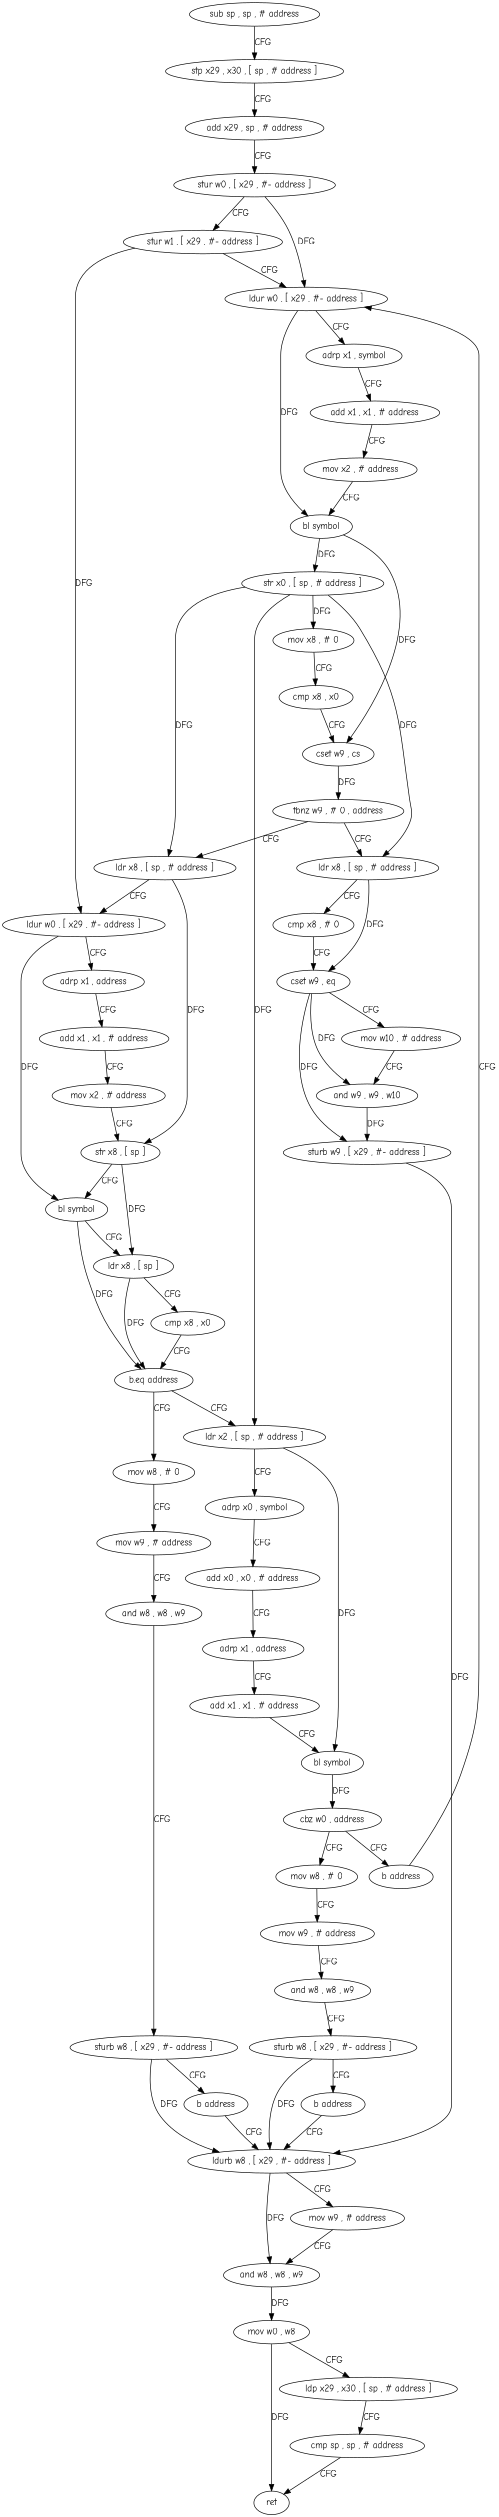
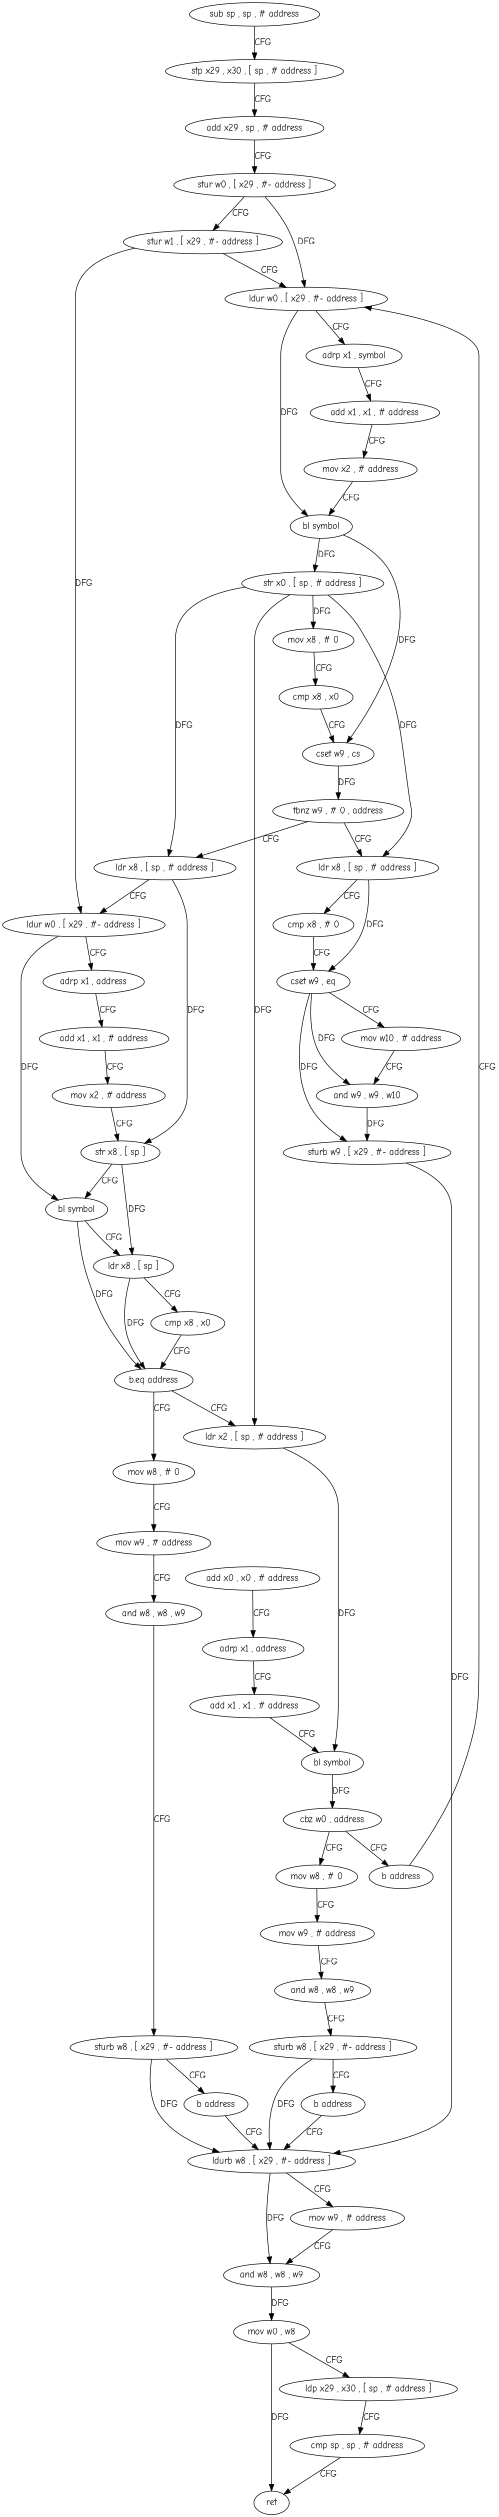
  digraph {
    fontname="Comic Neue"
    node [fontname="Comic Neue"]
    edge [fontname="Comic Neue"]
    n1 [label="sub sp , sp , # address"]
    n2 [label="stp x29 , x30 , [ sp , # address ]"]
    n3 [label="add x29 , sp , # address"]
    n4 [label="stur w0 , [ x29 , #- address ]"]
    n5 [label="stur w1 , [ x29 , #- address ]"]
    n6 [label="ldur w0 , [ x29 , #- address ]"]
    n7 [label="ldur w0 , [ x29 , #- address ]"]
    n8 [label="adrp x1 , symbol"]
    n9 [label="bl symbol"]
    n10 [label="adrp x1 , address"]
    n11 [label="bl symbol"]
    n12 [label="add x1 , x1 , # address"]
    n13 [label="str x0 , [ sp , # address ]"]
    n14 [label="cset w9 , cs"]
    n15 [label="ldr x8 , [ sp , # address ]"]
    n16 [label="cmp x8 , # 0"]
    n17 [label="cset w9 , eq"]
    n18 [label="mov w10 , # address"]
    n19 [label="and w9 , w9 , w10"]
    n20 [label="sturb w9 , [ x29 , #- address ]"]
    n21 [label="ldurb w8 , [ x29 , #- address ]"]
    n22 [label="mov w9 , # address"]
    n23 [label="and w8 , w8 , w9"]
    n24 [label="mov w0 , w8"]
    n25 [label="ldr x8 , [ sp , # address ]"]
    n26 [label="str x8 , [ sp ]"]
    n27 [label="ldr x8 , [ sp ]"]
    n28 [label="add x1 , x1 , # address"]
    n29 [label="b.eq address"]
    n30 [label="mov x2 , # address"]
    n31 [label="cmp x8 , x0"]
    n32 [label="ldr x2 , [ sp , # address ]"]
    n33 [label="mov w8 , # 0"]
-   n34 [label="adrp x0 , symbol"]
    n35 [label="bl symbol"]
    n36 [label="mov w9 , # address"]
    n37 [label="add x0 , x0 , # address"]
    n38 [label="cbz w0 , address"]
    n39 [label="and w8 , w8 , w9"]
    n40 [label="adrp x1 , address"]
    n41 [label="add x1 , x1 , # address"]
    n42 [label="b address"]
    n43 [label="mov w8 , # 0"]
    n44 [label="mov w9 , # address"]
    n45 [label="and w8 , w8 , w9"]
    n46 [label="sturb w8 , [ x29 , #- address ]"]
    n47 [label="b address"]
    n48 [label="sturb w8 , [ x29 , #- address ]"]
    n49 [label="b address"]
    n50 [label="ldp x29 , x30 , [ sp , # address ]"]
    n51 [label=ret]
    n52 [label="cmp sp , sp , # address"]
    n53 [label="mov x2 , # address"]
    n54 [label="mov x8 , # 0"]
    n55 [label="tbnz w9 , # 0 , address"]
    n56 [label="cmp x8 , x0"]
    n1 -> n2 [label=CFG]
    n2 -> n3 [label=CFG]
    n3 -> n4 [label=CFG]
    n4 -> n5 [label=CFG]
    n4 -> n6 [label=DFG]
    n5 -> n6 [label=CFG]
    n5 -> n7 [label=DFG]
    n6 -> n8 [label=CFG]
    n6 -> n9 [label=DFG]
    n7 -> n10 [label=CFG]
    n7 -> n11 [label=DFG]
    n8 -> n12 [label=CFG]
    n9 -> n13 [label=DFG]
    n9 -> n14 [label=DFG]
    n10 -> n28 [label=CFG]
    n11 -> n27 [label=CFG]
    n11 -> n29 [label=DFG]
    n12 -> n53 [label=CFG]
    n13 -> n15 [label=DFG]
    n13 -> n25 [label=DFG]
    n13 -> n32 [label=DFG]
    n13 -> n54 [label=DFG]
    n14 -> n55 [label=DFG]
    n15 -> n16 [label=CFG]
    n15 -> n17 [label=DFG]
    n16 -> n17 [label=CFG]
    n17 -> n18 [label=CFG]
    n17 -> n19 [label=DFG]
    n17 -> n20 [label=DFG]
    n18 -> n19 [label=CFG]
    n19 -> n20 [label=DFG]
    n20 -> n21 [label=DFG]
    n21 -> n22 [label=CFG]
    n21 -> n23 [label=DFG]
    n22 -> n23 [label=CFG]
    n23 -> n24 [label=DFG]
    n24 -> n50 [label=CFG]
    n24 -> n51 [label=DFG]
    n25 -> n7 [label=CFG]
    n25 -> n26 [label=DFG]
    n26 -> n11 [label=CFG]
    n26 -> n27 [label=DFG]
    n27 -> n29 [label=DFG]
    n27 -> n31 [label=CFG]
    n28 -> n30 [label=CFG]
    n29 -> n32 [label=CFG]
    n29 -> n33 [label=CFG]
    n30 -> n26 [label=CFG]
    n31 -> n29 [label=CFG]
-   n32 -> n34 [label=CFG]
    n32 -> n35 [label=DFG]
    n33 -> n36 [label=CFG]
-   n34 -> n37 [label=CFG]
    n35 -> n38 [label=DFG]
    n36 -> n39 [label=CFG]
    n37 -> n40 [label=CFG]
    n38 -> n42 [label=CFG]
    n38 -> n43 [label=CFG]
    n39 -> n46 [label=CFG]
    n40 -> n41 [label=CFG]
    n41 -> n35 [label=CFG]
    n42 -> n6 [label=CFG]
    n43 -> n44 [label=CFG]
    n44 -> n45 [label=CFG]
    n45 -> n48 [label=CFG]
    n46 -> n21 [label=DFG]
    n46 -> n47 [label=CFG]
    n47 -> n21 [label=CFG]
    n48 -> n21 [label=DFG]
    n48 -> n49 [label=CFG]
    n49 -> n21 [label=CFG]
    n50 -> n52 [label=CFG]
    n52 -> n51 [label=CFG]
    n53 -> n9 [label=CFG]
    n54 -> n56 [label=CFG]
    n55 -> n15 [label=CFG]
    n55 -> n25 [label=CFG]
    n56 -> n14 [label=CFG]
  }
